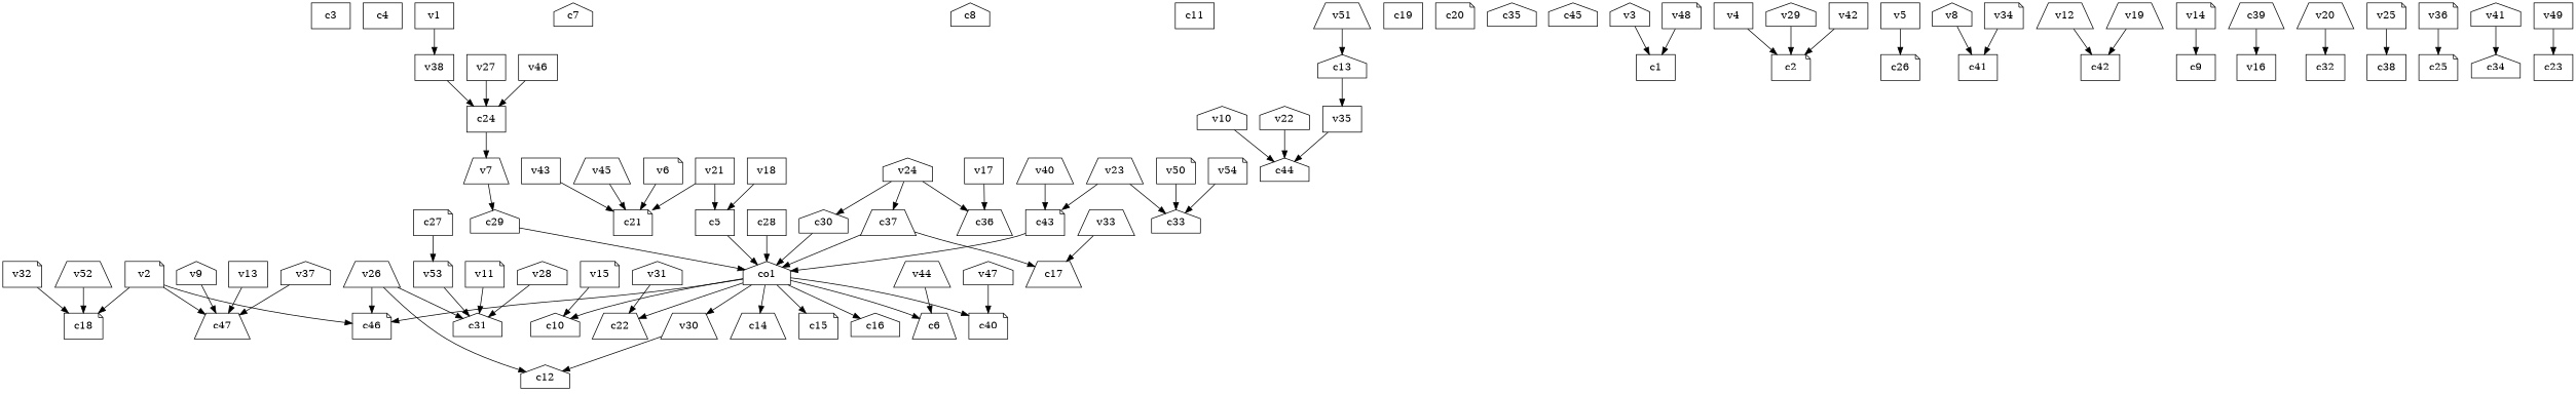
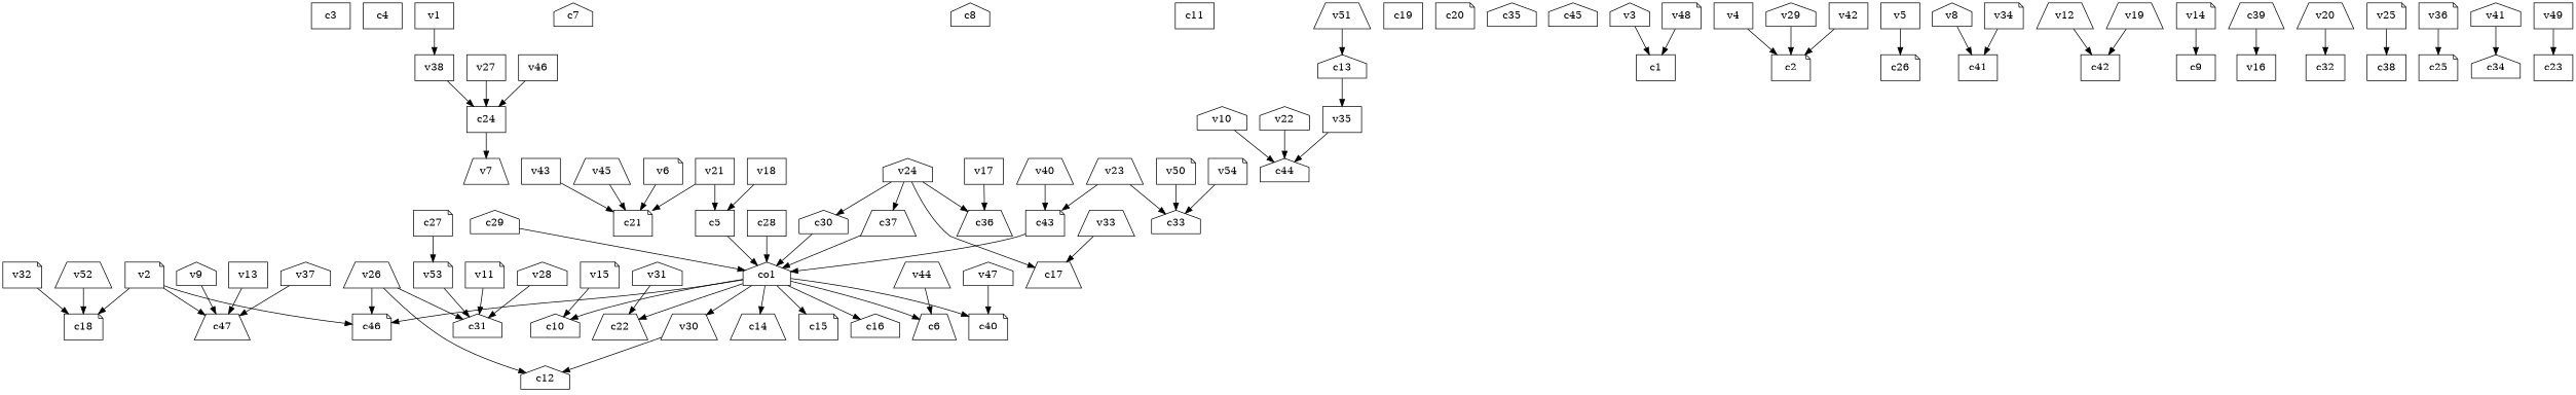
  strict digraph {
    node [shape=box]
    edge [weight=1]
    c3
    c4
    co1 [shape=house]
    c5
    c46 [shape=note]
    c10 [shape=house]
    v30 [shape=trapezium]
    c22 [shape=trapezium]
    c6 [shape=trapezium]
    c40 [shape=note]
    c14 [shape=trapezium]
    c15 [shape=note]
    c16 [shape=house]
    c7 [shape=house]
    c8 [shape=house]
    c11
    c13 [shape=house]
    v35
    c44 [shape=house]
    c19
    c20 [shape=note]
    v7 [shape=trapezium]
    c24
    c29 [shape=house]
    c27 [shape=note]
    v53 [shape=note]
    c31 [shape=house]
    c28
    c30 [shape=house]
    c35 [shape=house]
    c37 [shape=trapezium]
    c43 [shape=note]
    c45 [shape=house]
    v1
    v38
    v2 [shape=note]
    c18 [shape=note]
    c47 [shape=trapezium]
    v3 [shape=house]
    c1
    c2 [shape=note]
    v4
    c26 [shape=note]
    v5
    v6 [shape=note]
    c21 [shape=note]
    v8 [shape=house]
    c41
    v9 [shape=house]
    v10 [shape=house]
    v11 [shape=note]
    v12 [shape=trapezium]
    c42
    v13
    v14 [shape=note]
    c9
    v15 [shape=note]
    c39 [shape=trapezium]
    v16
    c36 [shape=trapezium]
    v17
    v18
    v19 [shape=trapezium]
    v20 [shape=trapezium]
    c32
    v21
    v22 [shape=house]
    v23 [shape=trapezium]
    c33 [shape=house]
    v24 [shape=house]
    c17 [shape=trapezium]
    v25 [shape=note]
    c38
    v26 [shape=trapezium]
    c12 [shape=house]
    v27
    v28 [shape=house]
    v29 [shape=house]
    v31 [shape=house]
    v32 [shape=note]
    v33 [shape=trapezium]
    v34 [shape=note]
    v36 [shape=note]
    c25 [shape=note]
    v37 [shape=house]
    v40 [shape=trapezium]
    v41 [shape=house]
    c34 [shape=house]
    v42
    v43
    v44 [shape=trapezium]
    v45 [shape=trapezium]
    v46
    v47 [shape=house]
    v48 [shape=note]
    v49
    c23
    v50 [shape=note]
    v51 [shape=trapezium]
    v52 [shape=trapezium]
    v54 [shape=note]
    co1 -> c46
    co1 -> c10
    co1 -> v30
    co1 -> c22
    co1 -> c6
    co1 -> c40
    co1 -> c14
    co1 -> c15
    co1 -> c16
    c5 -> co1
    v30 -> c12
    c13 -> v35
    v35 -> c44
-   v7 -> c29
    c24 -> v7
    c29 -> co1
    c27 -> v53
    v53 -> c31
    c28 -> co1
    c30 -> co1
    c37 -> co1
    c43 -> co1
    v1 -> v38
    v38 -> c24
    v2 -> c46
    v2 -> c18
    v2 -> c47
    v3 -> c1
    v4 -> c2
    v5 -> c26
    v6 -> c21
    v8 -> c41
    v9 -> c47
    v10 -> c44
    v11 -> c31
    v12 -> c42
    v13 -> c47
    v14 -> c9
    v15 -> c10
    c39 -> v16
    v17 -> c36
    v18 -> c5
    v19 -> c42
    v20 -> c32
    v21 -> c5
    v21 -> c21
    v22 -> c44
    v23 -> c43
    v23 -> c33
    v24 -> c30
    v24 -> c37
    v24 -> c36
-   c37 -> c17
+   v24 -> c17
    v25 -> c38
    v26 -> c46
    v26 -> c31
    v26 -> c12
    v27 -> c24
    v28 -> c31
    v29 -> c2
    v31 -> c22
    v32 -> c18
    v33 -> c17
    v34 -> c41
    v36 -> c25
    v37 -> c47
    v40 -> c43
    v41 -> c34
    v42 -> c2
    v43 -> c21
    v44 -> c6
    v45 -> c21
    v46 -> c24
    v47 -> c40
    v48 -> c1
    v49 -> c23
    v50 -> c33
    v51 -> c13
    v52 -> c18
    v54 -> c33
  }
